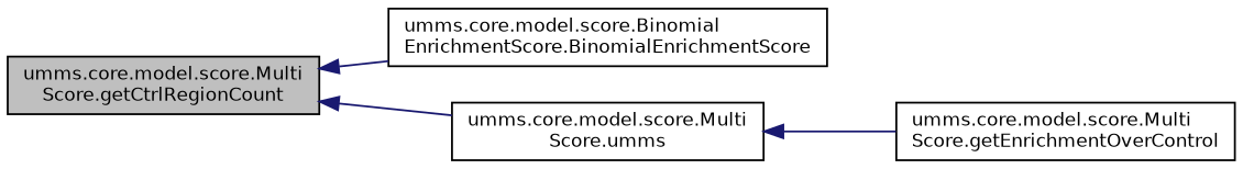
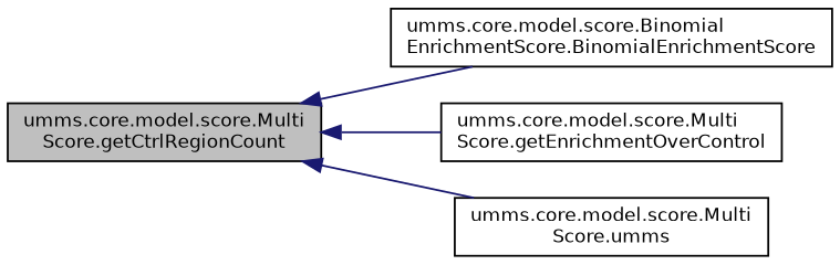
  digraph {
    fontname="DejaVu Sans"
    rankdir=LR
    node [color=black fillcolor=white fontname="DejaVu Sans" fontsize=10 shape=record style=filled]
    edge [color=midnightblue dir=back fontname="DejaVu Sans" fontsize=10 labelfontname=Helvetica labelfontsize=10 style=solid]
    n1 [fillcolor=grey75 fontcolor=black height=0.2 label="umms.core.model.score.Multi\lScore.getCtrlRegionCount" width=0.4]
    n2 [height=0.2 label="umms.core.model.score.Binomial\lEnrichmentScore.BinomialEnrichmentScore" width=0.4]
    n3 [height=0.2 label="umms.core.model.score.Multi\lScore.getEnrichmentOverControl" width=0.4]
    n4 [height=0.2 label="umms.core.model.score.Multi\lScore.umms" width=0.4]
    n1 -> n2
-   n4 -> n3
+   n1 -> n3
    n1 -> n4
  }
